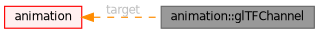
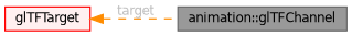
  digraph {
    rankdir=LR
    node [fontname=Helvetica fontsize=10 shape=box style=filled]
    n1 [color=gray40 fillcolor=grey60 fontcolor=black height=0.2 label="animation::glTFChannel" width=0.4]
-   n2 [color=red fillcolor="#FFF0F0" height=0.2 label=animation width=0.4]
+   n2 [color=red fillcolor="#FFF0F0" height=0.2 label=glTFTarget width=0.4]
    n2 -> n1 [color=darkorange dir=back fontcolor=grey fontname=Helvetica fontsize=10 label=" target" labelfontname=Helvetica labelfontsize=10 style=dashed]
  }
